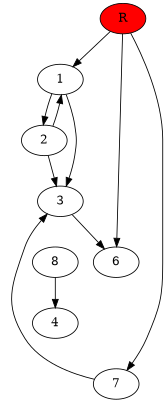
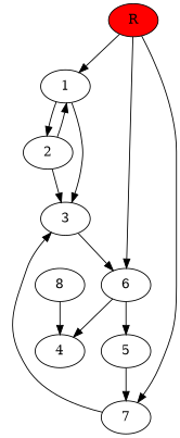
  digraph {
    1
    2
    3
    6
+   5
    7
    4
    8
    R [fillcolor="#ff0000" style=filled]
    1 -> 2
    1 -> 3
    2 -> 1
    2 -> 3
    3 -> 6
+   6 -> 5
+   6 -> 4
+   5 -> 7
    7 -> 3
    8 -> 4
    R -> 1
    R -> 6
    R -> 7
  }
